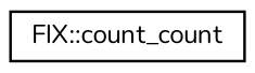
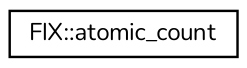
  digraph {
    rankdir=LR
    fontname=Nunito
-   n1 [color=black fillcolor=white fontname=Nunito fontsize=10 height=0.2 label="FIX::count_count" shape=record style=filled width=0.4]
+   n1 [color=black fillcolor=white fontname=Nunito fontsize=10 height=0.2 label="FIX::atomic_count" shape=record style=filled width=0.4]
  }
